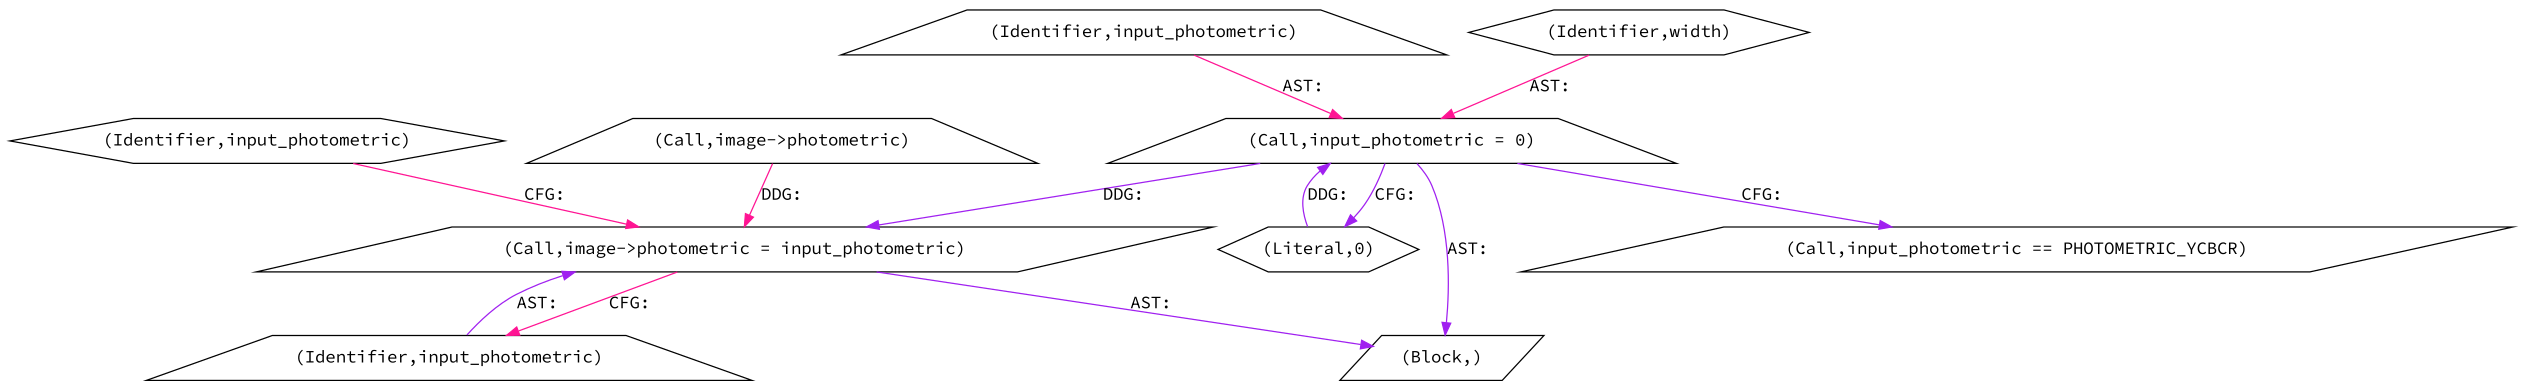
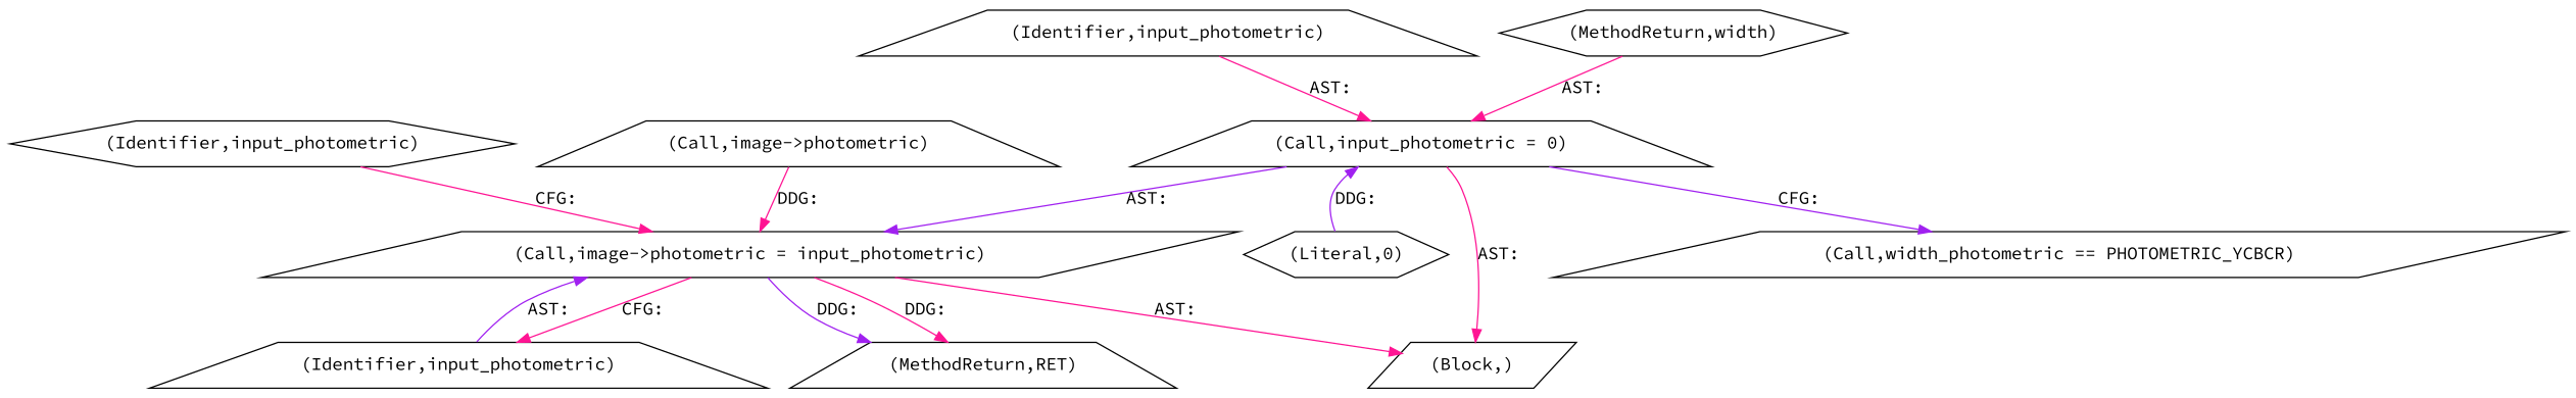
  digraph {
    fontname="Source Code Pro"
    node [fontname="Source Code Pro" shape=trapezium]
    edge [color=purple fontname="Source Code Pro"]
    n1 [label="(Call,image->photometric = input_photometric)" shape=parallelogram]
    n2 [label="(Block,)" shape=parallelogram]
    n3 [label="(Identifier,input_photometric)"]
+   n4 [label="(MethodReturn,RET)"]
    n5 [label="(Call,input_photometric = 0)"]
-   n6 [label="(Call,input_photometric == PHOTOMETRIC_YCBCR)" shape=parallelogram]
+   n6 [label="(Call,width_photometric == PHOTOMETRIC_YCBCR)" shape=parallelogram]
    n7 [label="(Literal,0)" shape=hexagon]
    n8 [label="(Call,image->photometric)"]
    n9 [label="(Identifier,input_photometric)"]
    n10 [label="(Identifier,input_photometric)" shape=hexagon]
-   n11 [label="(Identifier,width)" shape=hexagon]
-   n1 -> n2 [label="AST: "]
+   n11 [label="(MethodReturn,width)" shape=hexagon]
+   n1 -> n2 [color=deeppink label="AST: "]
    n1 -> n3 [color=deeppink label="CFG: "]
+   n1 -> n4 [label="DDG: "]
+   n1 -> n4 [color=deeppink label="DDG: "]
    n3 -> n1 [label="AST: "]
-   n5 -> n1 [label="DDG: "]
-   n5 -> n2 [label="AST: "]
+   n5 -> n1 [label="AST: "]
+   n5 -> n2 [color=deeppink label="AST: "]
    n5 -> n6 [label="CFG: "]
-   n5 -> n7 [label="CFG: "]
    n7 -> n5 [label="DDG: "]
    n8 -> n1 [color=deeppink label="DDG: "]
    n9 -> n5 [color=deeppink label="AST: "]
    n10 -> n1 [color=deeppink label="CFG: "]
    n11 -> n5 [color=deeppink label="AST: "]
  }
